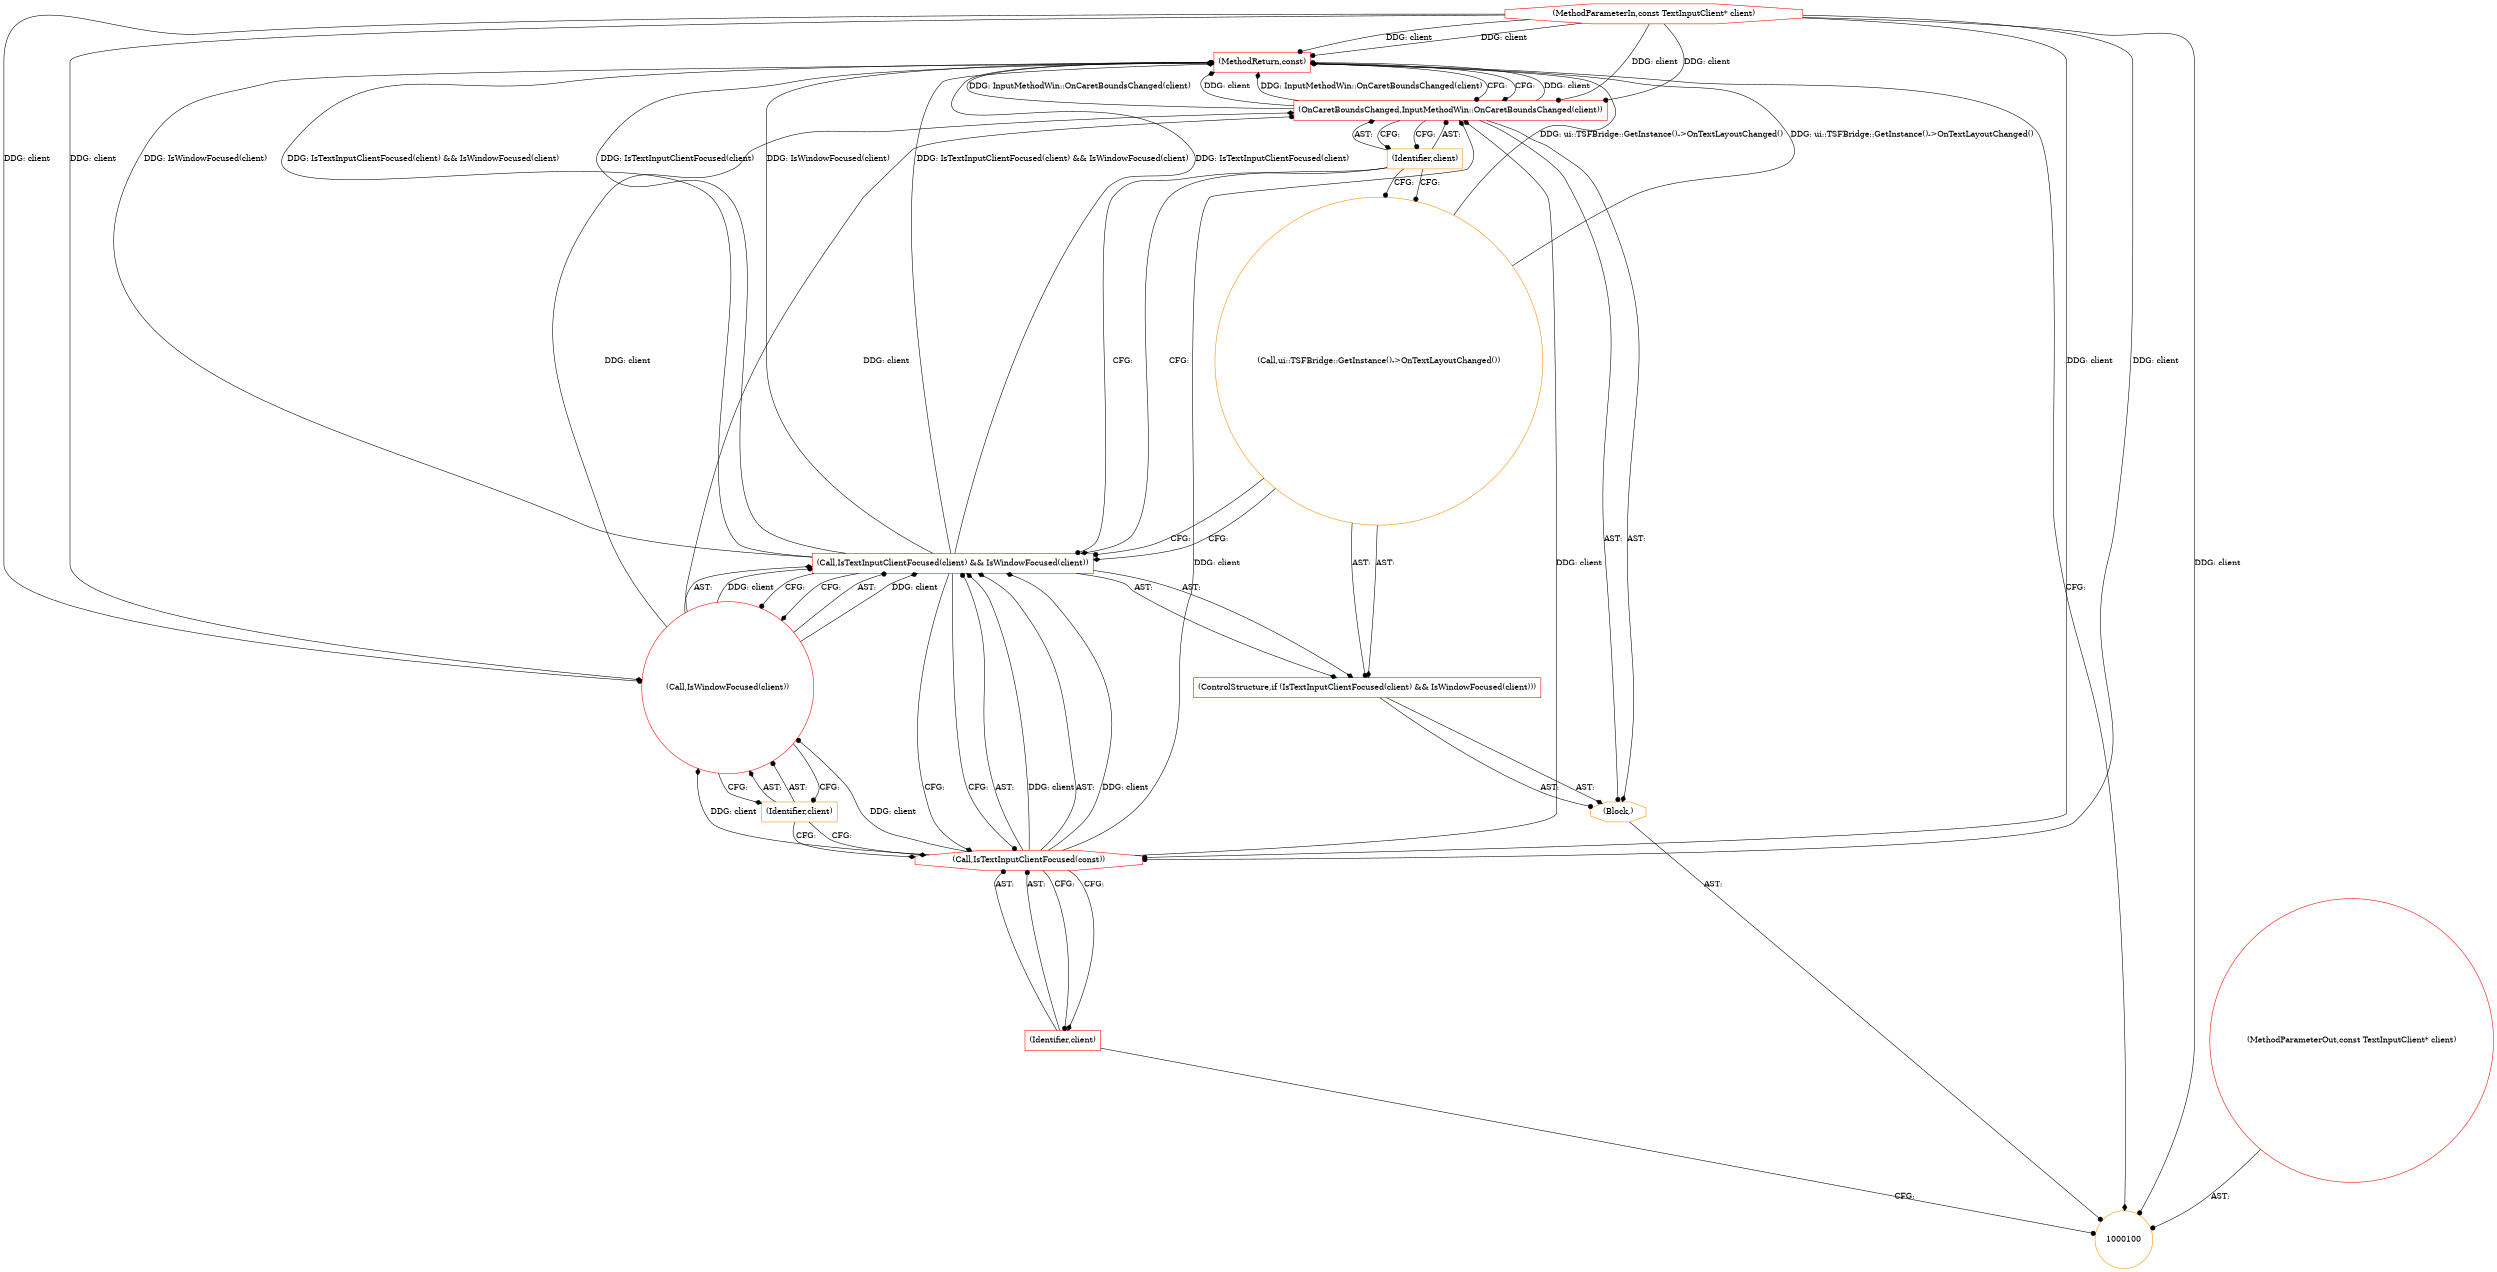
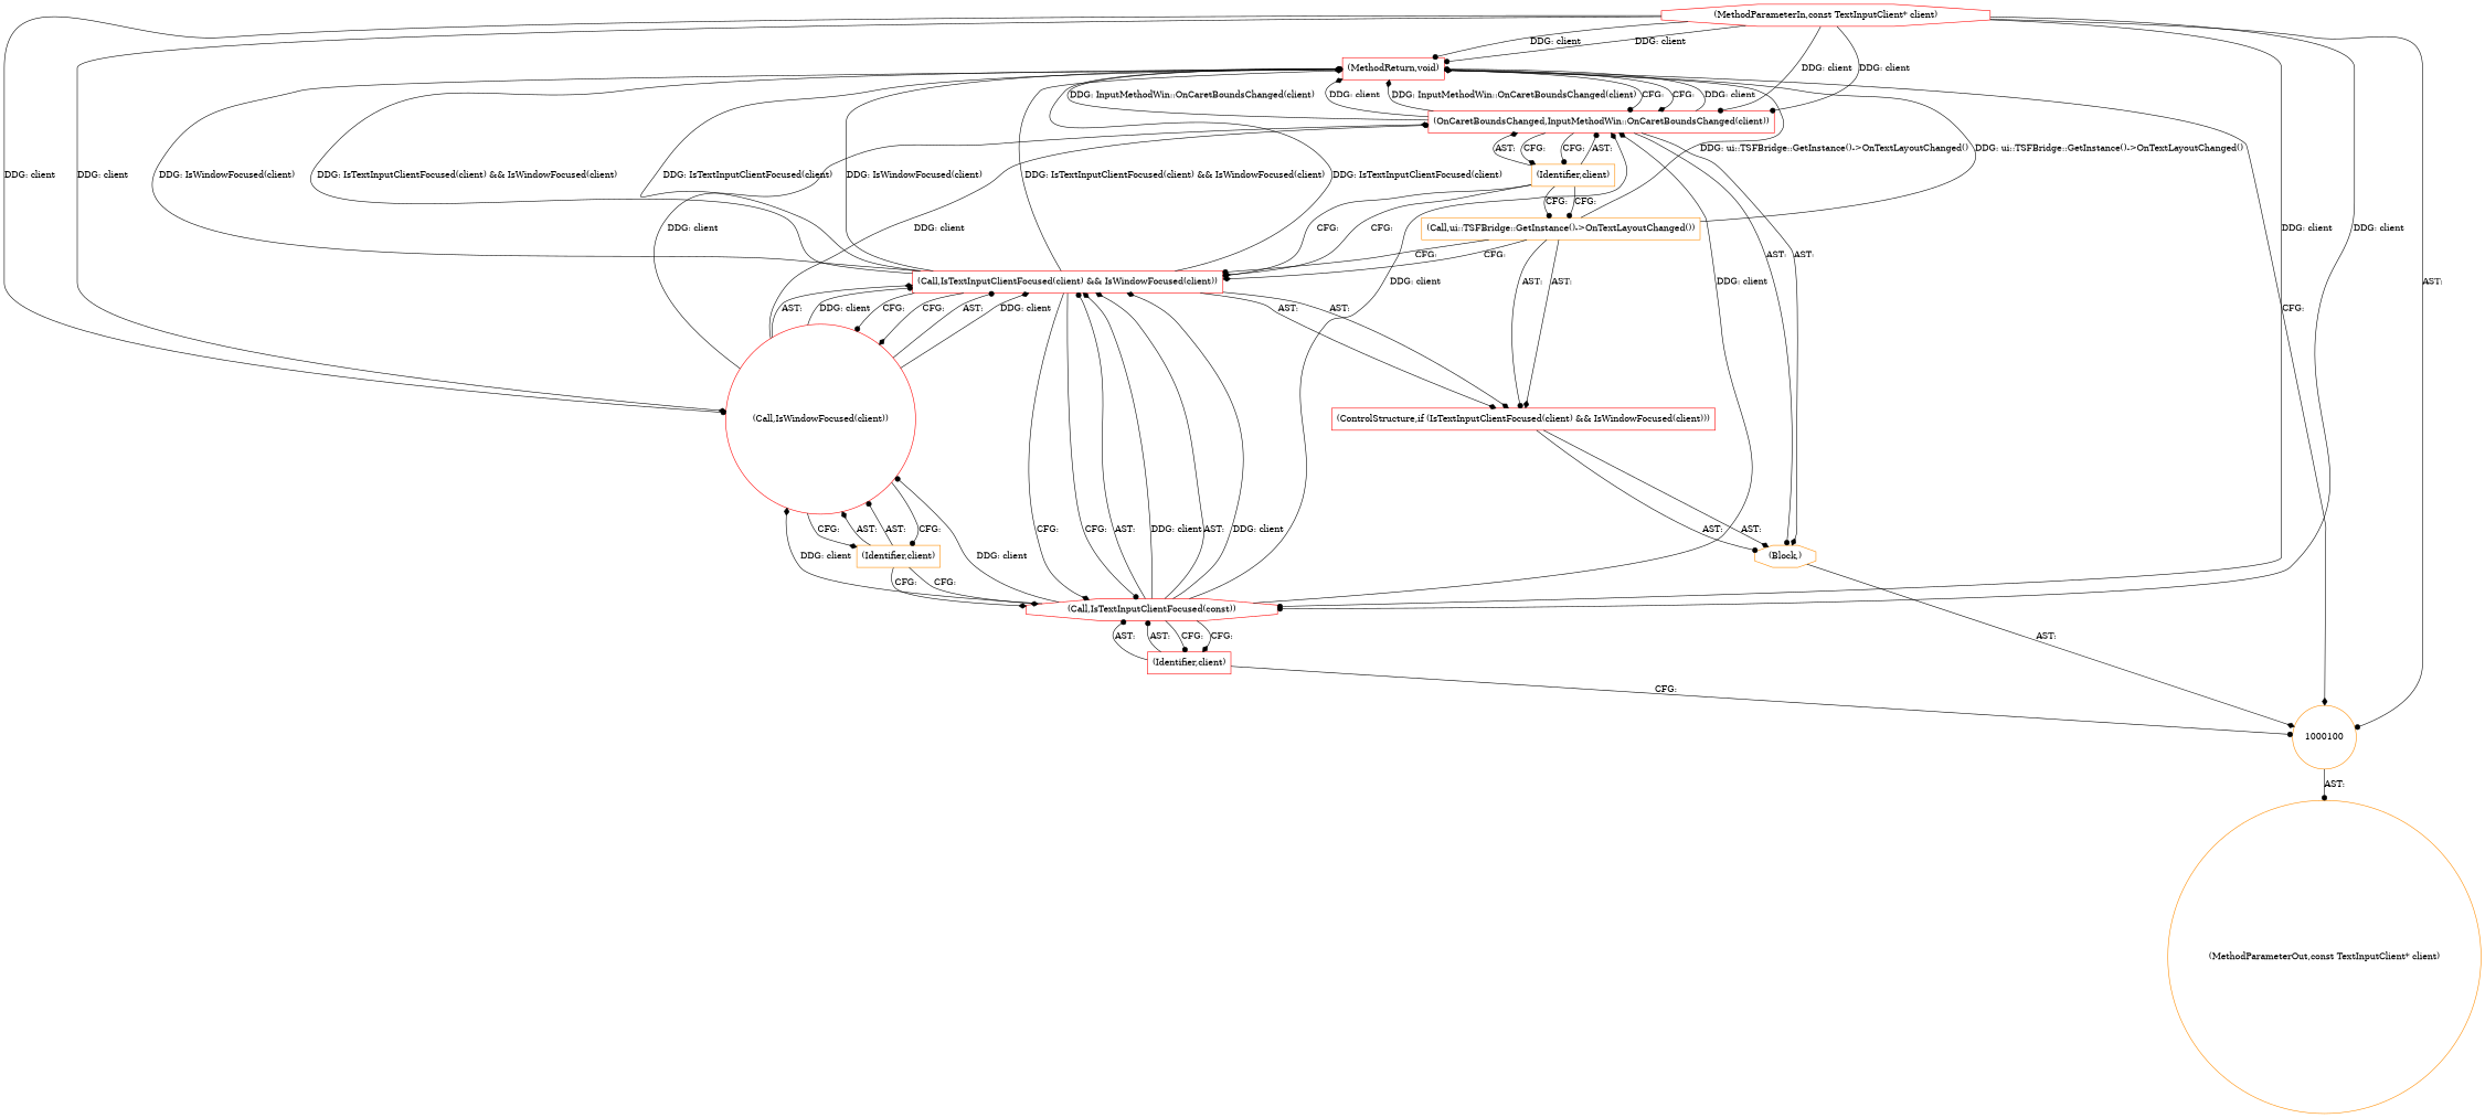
  digraph {
    node [color=red shape=box]
    edge [arrowhead=diamond]
-   n1 [label="(MethodReturn,const)"]
+   n1 [label="(MethodReturn,void)"]
    n2 [label="(OnCaretBoundsChanged,InputMethodWin::OnCaretBoundsChanged(client))"]
    1000100 [color=darkorange shape=circle]
    n4 [color=darkorange label="(Block,)" shape=octagon]
    n5 [color=darkorange label="(Identifier,client)"]
    n6 [label="(MethodParameterIn,const TextInputClient* client)" shape=octagon]
    n7 [label="(Call,IsWindowFocused(client))" shape=circle]
    n8 [label="(Call,IsTextInputClientFocused(const))" shape=octagon]
    n9 [color=darkorange label="(Identifier,client)"]
    n10 [label="(Call,IsTextInputClientFocused(client) && IsWindowFocused(client))"]
    n11 [label="(Identifier,client)"]
-   n12 [label="(MethodParameterOut,const TextInputClient* client)" shape=circle]
+   n12 [color=darkorange label="(MethodParameterOut,const TextInputClient* client)" shape=circle]
    n13 [label="(ControlStructure,if (IsTextInputClientFocused(client) && IsWindowFocused(client)))"]
-   n14 [color=darkorange label="(Call,ui::TSFBridge::GetInstance()->OnTextLayoutChanged())" shape=circle]
+   n14 [color=darkorange label="(Call,ui::TSFBridge::GetInstance()->OnTextLayoutChanged())"]
    n1 -> n2 [arrowhead=dot label="CFG: "]
    n1 -> n2 [label="CFG: "]
    n1 -> 1000100 [label="CFG: "]
    n2 -> n1 [arrowhead=dot label="DDG: client"]
    n2 -> n1 [arrowhead=dot label="DDG: InputMethodWin::OnCaretBoundsChanged(client)"]
    n2 -> n1 [label="DDG: client"]
    n2 -> n1 [label="DDG: InputMethodWin::OnCaretBoundsChanged(client)"]
    n2 -> n4 [arrowhead=dot label="AST: "]
    n2 -> n4 [label="AST: "]
    n2 -> n5 [label="CFG: "]
    n2 -> n5 [arrowhead=dot label="CFG: "]
-   n4 -> 1000100 [arrowhead=dot label="AST: "]
+   n4 -> 1000100 [label="AST: "]
    n5 -> n2 [arrowhead=dot label="AST: "]
    n5 -> n2 [label="AST: "]
    n5 -> n10 [label="CFG: "]
    n5 -> n10 [arrowhead=dot label="CFG: "]
    n5 -> n14 [arrowhead=dot label="CFG: "]
    n5 -> n14 [arrowhead=dot label="CFG: "]
    n6 -> n1 [arrowhead=dot label="DDG: client"]
    n6 -> n1 [arrowhead=dot label="DDG: client"]
    n6 -> n2 [arrowhead=dot label="DDG: client"]
    n6 -> n2 [arrowhead=dot label="DDG: client"]
-   n6 -> 1000100 [arrowhead=dot label="DDG: client"]
+   n6 -> 1000100 [arrowhead=dot label="AST: "]
    n6 -> n7 [label="DDG: client"]
    n6 -> n7 [arrowhead=dot label="DDG: client"]
    n6 -> n8 [arrowhead=dot label="DDG: client"]
    n6 -> n8 [arrowhead=dot label="DDG: client"]
    n7 -> n2 [label="DDG: client"]
    n7 -> n2 [arrowhead=dot label="DDG: client"]
    n7 -> n9 [arrowhead=dot label="CFG: "]
    n7 -> n9 [label="CFG: "]
    n7 -> n10 [arrowhead=dot label="AST: "]
    n7 -> n10 [label="DDG: client"]
    n7 -> n10 [label="AST: "]
    n7 -> n10 [arrowhead=dot label="DDG: client"]
    n8 -> n2 [label="DDG: client"]
    n8 -> n2 [label="DDG: client"]
    n8 -> n7 [label="DDG: client"]
    n8 -> n7 [arrowhead=dot label="DDG: client"]
    n8 -> n10 [arrowhead=dot label="AST: "]
    n8 -> n10 [label="DDG: client"]
    n8 -> n10 [label="AST: "]
    n8 -> n10 [label="DDG: client"]
    n8 -> n11 [arrowhead=dot label="CFG: "]
    n8 -> n11 [label="CFG: "]
    n9 -> n7 [label="AST: "]
    n9 -> n7 [arrowhead=dot label="AST: "]
    n9 -> n8 [label="CFG: "]
    n9 -> n8 [label="CFG: "]
    n10 -> n1 [label="DDG: IsWindowFocused(client)"]
    n10 -> n1 [label="DDG: IsTextInputClientFocused(client) && IsWindowFocused(client)"]
    n10 -> n1 [label="DDG: IsTextInputClientFocused(client)"]
    n10 -> n1 [label="DDG: IsWindowFocused(client)"]
    n10 -> n1 [label="DDG: IsTextInputClientFocused(client) && IsWindowFocused(client)"]
    n10 -> n1 [label="DDG: IsTextInputClientFocused(client)"]
    n10 -> n7 [label="CFG: "]
    n10 -> n7 [arrowhead=dot label="CFG: "]
    n10 -> n8 [label="CFG: "]
    n10 -> n8 [arrowhead=dot label="CFG: "]
    n10 -> n13 [label="AST: "]
    n10 -> n13 [label="AST: "]
    n11 -> 1000100 [arrowhead=dot label="CFG: "]
    n11 -> n8 [arrowhead=dot label="AST: "]
    n11 -> n8 [arrowhead=dot label="AST: "]
-   n12 -> 1000100 [arrowhead=dot label="AST: "]
+   1000100 -> n12 [arrowhead=dot label="AST: "]
    n13 -> n4 [label="AST: "]
    n13 -> n4 [arrowhead=dot label="AST: "]
    n14 -> n1 [label="DDG: ui::TSFBridge::GetInstance()->OnTextLayoutChanged()"]
    n14 -> n1 [label="DDG: ui::TSFBridge::GetInstance()->OnTextLayoutChanged()"]
    n14 -> n10 [arrowhead=dot label="CFG: "]
    n14 -> n10 [label="CFG: "]
    n14 -> n13 [label="AST: "]
    n14 -> n13 [arrowhead=dot label="AST: "]
  }
